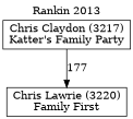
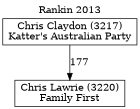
  digraph {
    label="Rankin 2013"
    labelloc=t
    mclimit=10
    node [shape=box]
    n1 [label="Chris Lawrie (3220)\nFamily First"]
-   n2 [label="Chris Claydon (3217)\nKatter's Family Party"]
+   n2 [label="Chris Claydon (3217)\nKatter's Australian Party"]
    n2 -> n1 [label=177]
  }
